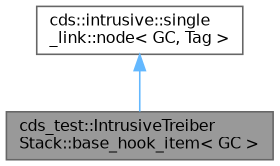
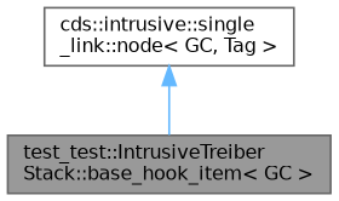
  digraph {
    node [color=gray40 fontname=Helvetica fontsize=10 shape=box style=filled]
-   n1 [fillcolor=grey60 fontcolor=black height=0.2 label="cds_test::IntrusiveTreiber\lStack::base_hook_item\< GC \>" width=0.4]
+   n1 [fillcolor=grey60 fontcolor=black height=0.2 label="test_test::IntrusiveTreiber\lStack::base_hook_item\< GC \>" width=0.4]
    n2 [fillcolor=white height=0.2 label="cds::intrusive::single\l_link::node\< GC, Tag \>" width=0.4]
    n2 -> n1 [color=steelblue1 dir=back fontname=Helvetica fontsize=10 labelfontname=Helvetica labelfontsize=10 style=solid]
  }
